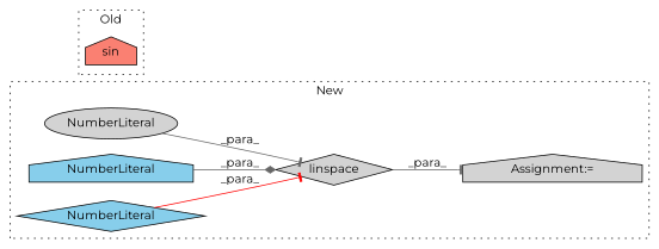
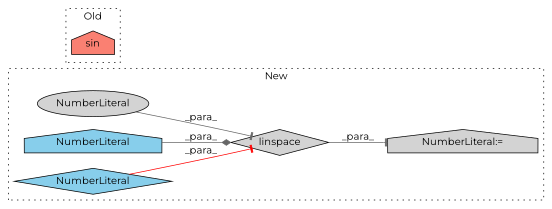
  digraph {
    fontname=Montserrat
    rankdir=LR
    node [a=34 fillcolor=lightgrey fontname=Montserrat shape=house style=filled]
    edge [arrowhead=tee color=gray40 fontname=Montserrat]
    n1 [a=32 l="9,1" label=linspace s="343,363" shape=diamond]
    n2 [l=2 label=NumberLiteral s=361 shape=ellipse]
-   n3 [a=7 l=1 label="Assignment:=" s=336]
+   n3 [a=7 l=1 label="NumberLiteral:=" s=336]
    n4 [fillcolor=skyblue l=3 label=NumberLiteral s=357]
    n5 [fillcolor=skyblue l=4 label=NumberLiteral s=352 shape=diamond]
    n6 [a=32 fillcolor=salmon l="4,1" label=sin s="365,407"]
    subgraph cluster_1 {
      label=New
      style=dotted
      n1
      n2
      n3
      n4
      n5
    }
    subgraph cluster_2 {
      label=Old
      style=dotted
      n6
    }
    n1 -> n3 [label=_para_]
    n2 -> n1 [label=_para_]
    n4 -> n1 [arrowhead=diamond label=_para_]
    n5 -> n1 [color=red label=_para_]
  }
